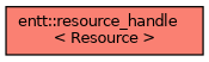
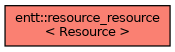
  digraph {
    rankdir=LR
-   n1 [color=black fillcolor=salmon fontname=Helvetica fontsize=10 height=0.2 label="entt::resource_handle\l\< Resource \>" shape=record style=filled width=0.4]
+   n1 [color=black fillcolor=salmon fontname=Helvetica fontsize=10 height=0.2 label="entt::resource_resource\l\< Resource \>" shape=record style=filled width=0.4]
  }
